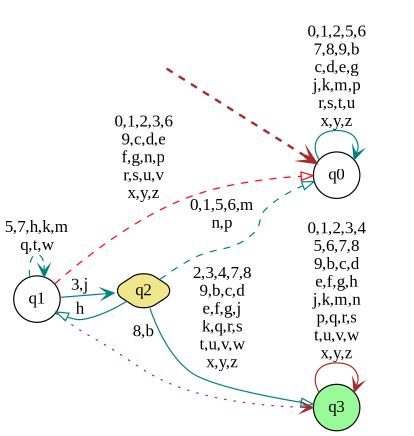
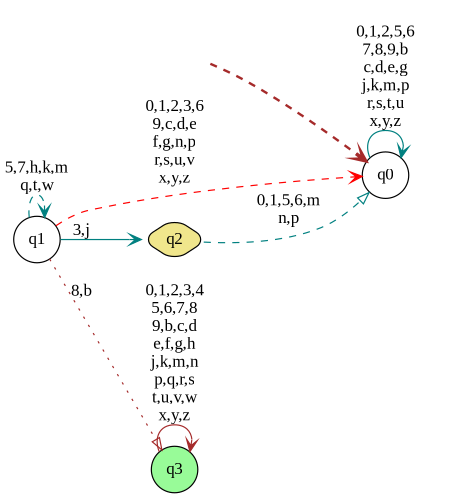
  digraph {
    fontname="Liberation Serif"
    rankdir=LR
    node [fontname="Liberation Serif" shape=circle style="rounded,filled" color=black fillcolor=white]
    edge [arrowhead=vee color=teal fontname="Liberation Serif" style=solid]
    __start0 [height=0 shape=none style=invis width=0 color="" fillcolor=""]
    n2 [label=q0]
    n3 [label=q1]
    n4 [fillcolor=khaki label=q2 shape=diamond]
    n5 [fillcolor=palegreen label=q3 style=filled]
    subgraph cluster_1 {
      nodesep=0.15
      ranksep=0.15
      style=invis
      __start0
      n2
    }
    __start0 -> n2 [color=brown penwidth=2 style=dashed]
    n2 -> n2 [label="0,1,2,5,6\n7,8,9,b\nc,d,e,g\nj,k,m,p\nr,s,t,u\nx,y,z"]
-   n3 -> n2 [arrowhead=onormal color=red label="0,1,2,3,6\n9,c,d,e\nf,g,n,p\nr,s,u,v\nx,y,z" style=dashed]
+   n3 -> n2 [color=red label="0,1,2,3,6\n9,c,d,e\nf,g,n,p\nr,s,u,v\nx,y,z" style=dashed]
    n3 -> n3 [label="5,7,h,k,m\nq,t,w" style=dashed]
    n3 -> n4 [label="3,j"]
-   n3 -> n5 [color=brown label="8,b" style=dotted]
+   n3 -> n5 [arrowhead=onormal color=brown label="8,b" style=dotted]
    n4 -> n2 [arrowhead=onormal label="0,1,5,6,m\nn,p" style=dashed]
-   n4 -> n3 [arrowhead=onormal label=h]
-   n4 -> n5 [arrowhead=onormal label="2,3,4,7,8\n9,b,c,d\ne,f,g,j\nk,q,r,s\nt,u,v,w\nx,y,z"]
    n5 -> n5 [color=brown label="0,1,2,3,4\n5,6,7,8\n9,b,c,d\ne,f,g,h\nj,k,m,n\np,q,r,s\nt,u,v,w\nx,y,z"]
  }
